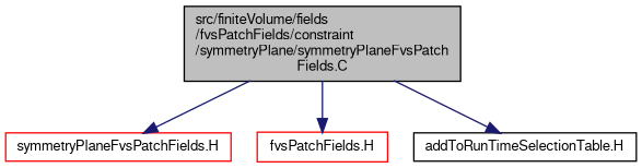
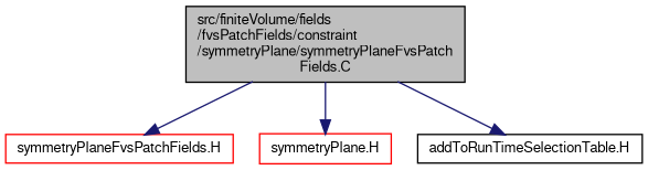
  digraph {
    node [color=black fontname=FreeSans fontsize=10 shape=record]
    edge [color=midnightblue fontname=FreeSans fontsize=10 labelfontname=FreeSans labelfontsize=10 style=solid]
    n1 [fillcolor=grey75 fontcolor=black height=0.2 label="src/finiteVolume/fields\l/fvsPatchFields/constraint\l/symmetryPlane/symmetryPlaneFvsPatch\lFields.C" style=filled width=0.4]
    n2 [color=red height=0.2 label="symmetryPlaneFvsPatchFields.H" width=0.4]
-   n3 [color=red height=0.2 label="fvsPatchFields.H" width=0.4]
+   n3 [color=red height=0.2 label="symmetryPlane.H" width=0.4]
    n4 [height=0.2 label="addToRunTimeSelectionTable.H" width=0.4]
    n1 -> n2
    n1 -> n3
    n1 -> n4
  }
